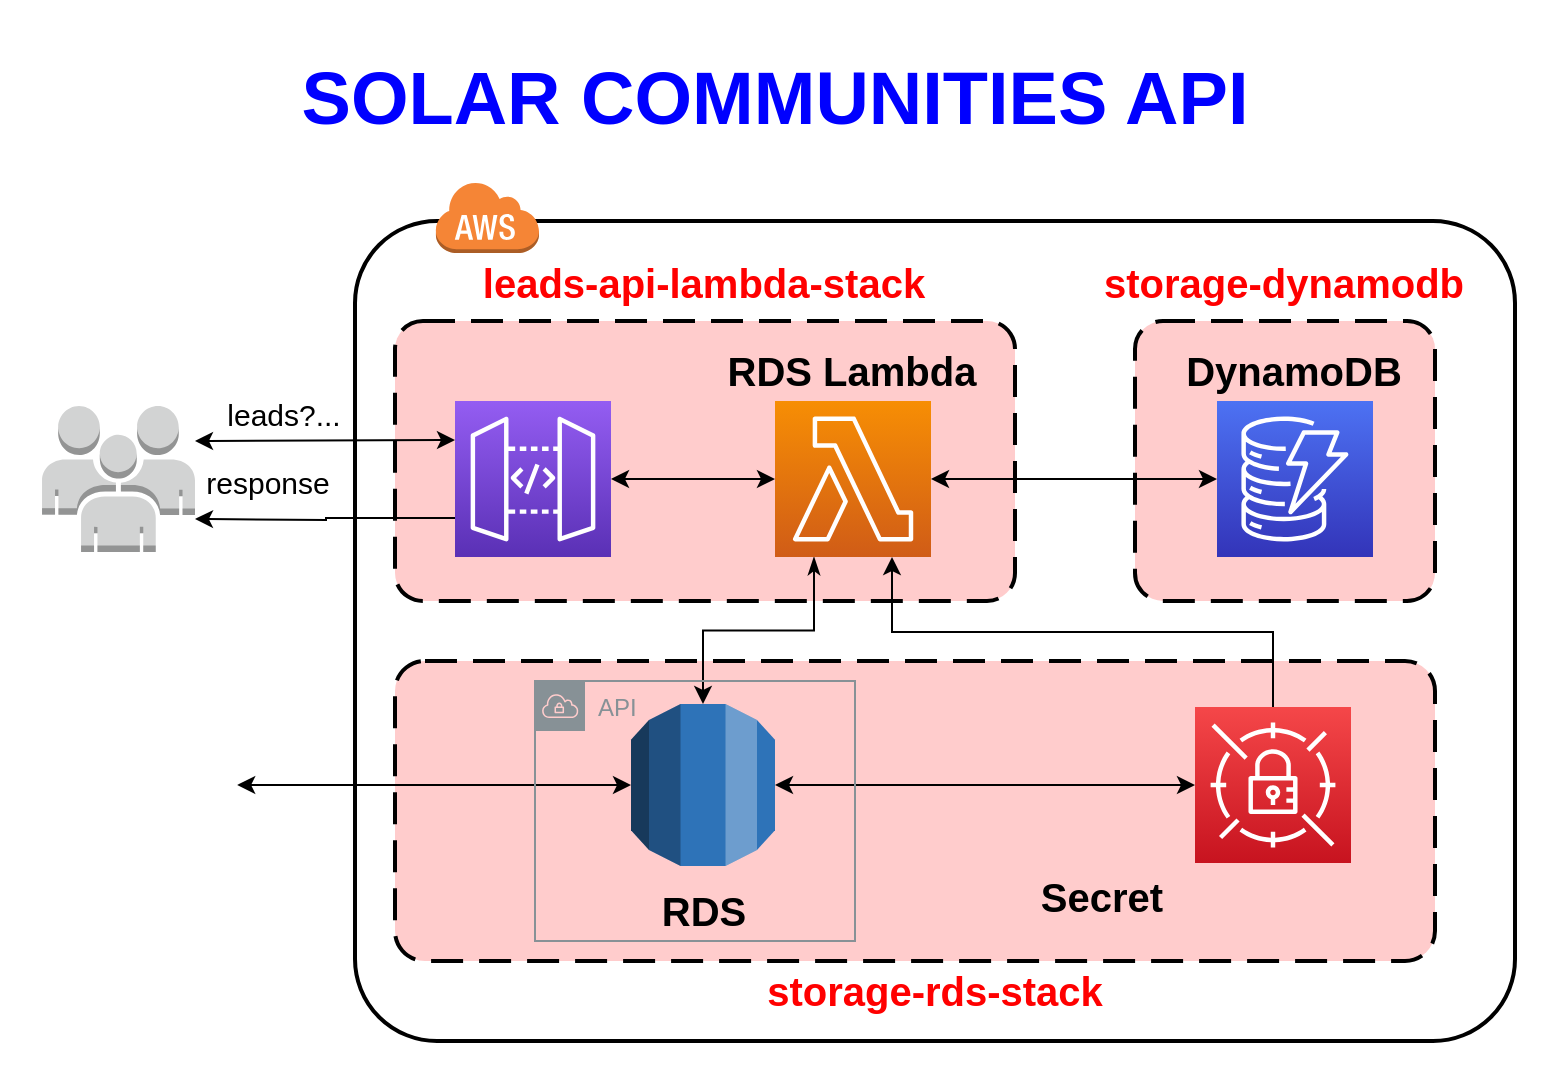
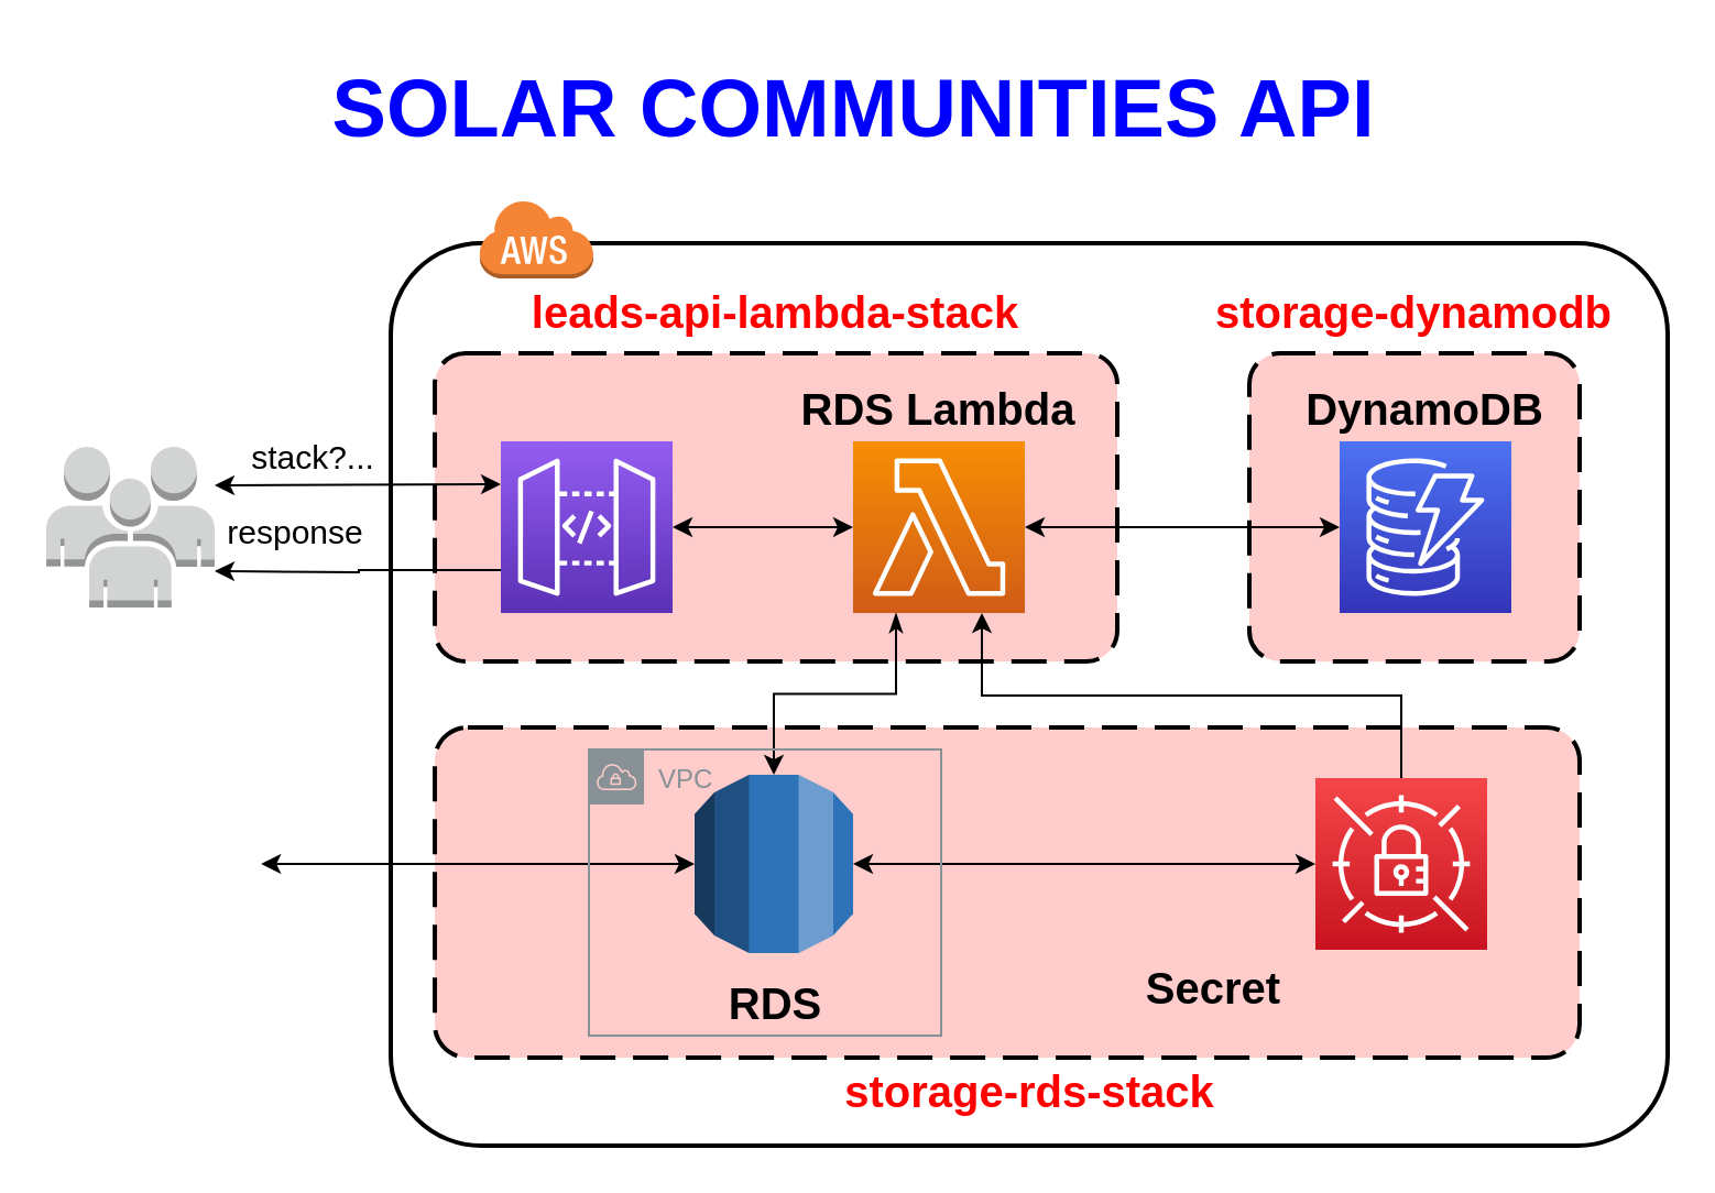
  <mxCell id="0" />
  <mxCell id="1" parent="0" />
  <mxCell id="2" value="" style="rounded=1;arcSize=10;dashed=0;fillColor=none;gradientColor=none;strokeWidth=2;fontSize=20;" parent="1" vertex="1"><mxGeometry x="177" y="110" width="580" height="410" as="geometry" /></mxCell>
  <mxCell id="3" value="" style="rounded=1;arcSize=10;dashed=1;strokeColor=#000000;fillColor=#FFCCCC;dashPattern=8 4;strokeWidth=2;fontSize=20;" vertex="1" parent="1"><mxGeometry x="197" y="330" width="520" height="150" as="geometry" /></mxCell>
  <mxCell id="4" value="" style="rounded=1;arcSize=10;dashed=1;strokeColor=#000000;fillColor=#FFCCCC;dashPattern=8 4;strokeWidth=2;fontSize=20;" parent="1" vertex="1"><mxGeometry x="567" y="160" width="150" height="140" as="geometry" /></mxCell>
  <mxCell id="5" value="" style="rounded=1;arcSize=10;dashed=1;strokeColor=#000000;fillColor=#FFCCCC;dashPattern=8 4;strokeWidth=2;fontSize=20;" parent="1" vertex="1"><mxGeometry x="197" y="160" width="310" height="140" as="geometry" /></mxCell>
  <mxCell id="6" style="edgeStyle=orthogonalEdgeStyle;rounded=0;orthogonalLoop=1;jettySize=auto;html=1;exitX=1;exitY=0.5;exitDx=0;exitDy=0;exitPerimeter=0;entryX=0;entryY=0.5;entryDx=0;entryDy=0;entryPerimeter=0;fontSize=20;fontColor=#FF0000;startArrow=classic;startFill=1;" parent="1" source="8" target="12" edge="1"><mxGeometry relative="1" as="geometry" /></mxCell>
  <mxCell id="7" style="edgeStyle=orthogonalEdgeStyle;rounded=0;orthogonalLoop=1;jettySize=auto;html=1;exitX=0;exitY=0.75;exitDx=0;exitDy=0;exitPerimeter=0;fontSize=20;fontColor=#FF0000;startArrow=none;startFill=0;endArrow=classic;endFill=1;" parent="1" source="8" edge="1"><mxGeometry relative="1" as="geometry"><mxPoint x="97" y="259" as="targetPoint" /></mxGeometry></mxCell>
  <mxCell id="8" value="" style="sketch=0;points=[[0,0,0],[0.25,0,0],[0.5,0,0],[0.75,0,0],[1,0,0],[0,1,0],[0.25,1,0],[0.5,1,0],[0.75,1,0],[1,1,0],[0,0.25,0],[0,0.5,0],[0,0.75,0],[1,0.25,0],[1,0.5,0],[1,0.75,0]];outlineConnect=0;fontColor=#232F3E;gradientColor=#945DF2;gradientDirection=north;fillColor=#5A30B5;strokeColor=#ffffff;dashed=0;verticalLabelPosition=bottom;verticalAlign=top;align=center;html=1;fontSize=12;fontStyle=0;aspect=fixed;shape=mxgraph.aws4.resourceIcon;resIcon=mxgraph.aws4.api_gateway;" parent="1" vertex="1"><mxGeometry x="227" y="200" width="78" height="78" as="geometry" /></mxCell>
  <mxCell id="9" style="edgeStyle=orthogonalEdgeStyle;rounded=0;orthogonalLoop=1;jettySize=auto;html=1;entryX=0;entryY=0.5;entryDx=0;entryDy=0;entryPerimeter=0;fontSize=20;fontColor=#FF0000;startArrow=classic;startFill=1;" parent="1" source="12" target="13" edge="1"><mxGeometry relative="1" as="geometry" /></mxCell>
  <mxCell id="10" style="edgeStyle=orthogonalEdgeStyle;rounded=0;orthogonalLoop=1;jettySize=auto;html=1;exitX=0.25;exitY=1;exitDx=0;exitDy=0;exitPerimeter=0;entryX=0.5;entryY=0;entryDx=0;entryDy=0;entryPerimeter=0;startArrow=classicThin;startFill=1;endArrow=classic;endFill=1;" edge="1" parent="1" source="12" target="25"><mxGeometry relative="1" as="geometry" /></mxCell>
  <mxCell id="11" style="edgeStyle=orthogonalEdgeStyle;rounded=0;orthogonalLoop=1;jettySize=auto;html=1;exitX=0.75;exitY=1;exitDx=0;exitDy=0;exitPerimeter=0;entryX=0.5;entryY=0;entryDx=0;entryDy=0;entryPerimeter=0;startArrow=classic;startFill=1;endArrow=none;endFill=0;" edge="1" parent="1" source="12" target="27"><mxGeometry relative="1" as="geometry" /></mxCell>
  <mxCell id="12" value="" style="sketch=0;points=[[0,0,0],[0.25,0,0],[0.5,0,0],[0.75,0,0],[1,0,0],[0,1,0],[0.25,1,0],[0.5,1,0],[0.75,1,0],[1,1,0],[0,0.25,0],[0,0.5,0],[0,0.75,0],[1,0.25,0],[1,0.5,0],[1,0.75,0]];outlineConnect=0;fontColor=#232F3E;gradientColor=#F78E04;gradientDirection=north;fillColor=#D05C17;strokeColor=#ffffff;dashed=0;verticalLabelPosition=bottom;verticalAlign=top;align=center;html=1;fontSize=12;fontStyle=0;aspect=fixed;shape=mxgraph.aws4.resourceIcon;resIcon=mxgraph.aws4.lambda;" parent="1" vertex="1"><mxGeometry x="387" y="200" width="78" height="78" as="geometry" /></mxCell>
  <mxCell id="13" value="" style="sketch=0;points=[[0,0,0],[0.25,0,0],[0.5,0,0],[0.75,0,0],[1,0,0],[0,1,0],[0.25,1,0],[0.5,1,0],[0.75,1,0],[1,1,0],[0,0.25,0],[0,0.5,0],[0,0.75,0],[1,0.25,0],[1,0.5,0],[1,0.75,0]];outlineConnect=0;fontColor=#232F3E;gradientColor=#4D72F3;gradientDirection=north;fillColor=#3334B9;strokeColor=#ffffff;dashed=0;verticalLabelPosition=bottom;verticalAlign=top;align=center;html=1;fontSize=12;fontStyle=0;aspect=fixed;shape=mxgraph.aws4.resourceIcon;resIcon=mxgraph.aws4.dynamodb;" parent="1" vertex="1"><mxGeometry x="608" y="200" width="78" height="78" as="geometry" /></mxCell>
  <mxCell id="14" value="RDS Lambda" style="text;html=1;strokeColor=none;fillColor=none;align=center;verticalAlign=middle;whiteSpace=wrap;rounded=0;fontSize=20;fontStyle=1" parent="1" vertex="1"><mxGeometry x="356" y="170" width="140" height="30" as="geometry" /></mxCell>
  <mxCell id="15" value="DynamoDB" style="text;html=1;strokeColor=none;fillColor=none;align=center;verticalAlign=middle;whiteSpace=wrap;rounded=0;fontSize=20;fontStyle=1" parent="1" vertex="1"><mxGeometry x="577" y="170" width="140" height="30" as="geometry" /></mxCell>
  <mxCell id="16" value="" style="dashed=0;html=1;shape=mxgraph.aws3.cloud;fillColor=#F58536;gradientColor=none;dashed=0;fontSize=20;" parent="1" vertex="1"><mxGeometry x="217" y="90" width="52" height="36" as="geometry" /></mxCell>
  <mxCell id="17" value="leads-api-lambda-stack" style="text;html=1;strokeColor=none;fillColor=none;align=center;verticalAlign=middle;whiteSpace=wrap;rounded=0;fontSize=20;fontStyle=1;fontColor=#FF0000;" parent="1" vertex="1"><mxGeometry x="204" y="126" width="296" height="30" as="geometry" /></mxCell>
  <mxCell id="18" value="" style="endArrow=classic;html=1;rounded=0;fontSize=20;fontColor=#FF0000;entryX=0;entryY=0.25;entryDx=0;entryDy=0;entryPerimeter=0;startArrow=classic;startFill=1;" parent="1" target="8" edge="1"><mxGeometry width="50" height="50" relative="1" as="geometry"><mxPoint x="97" y="220" as="sourcePoint" /><mxPoint x="97" y="200" as="targetPoint" /></mxGeometry></mxCell>
  <mxCell id="19" value="" style="outlineConnect=0;dashed=0;verticalLabelPosition=bottom;verticalAlign=top;align=center;html=1;shape=mxgraph.aws3.users;fillColor=#D2D3D3;gradientColor=none;fontSize=20;fontColor=#FF0000;strokeColor=#000000;" parent="1" vertex="1"><mxGeometry x="20.52" y="202.5" width="76.48" height="73" as="geometry" /></mxCell>
- <mxCell id="20" value="&lt;font style=&quot;font-size: 15px;&quot; color=&quot;#000000&quot;&gt;leads?...&lt;/font&gt;" style="text;html=1;strokeColor=none;fillColor=none;align=center;verticalAlign=middle;whiteSpace=wrap;rounded=0;fontSize=20;fontColor=#FF0000;" parent="1" vertex="1"><mxGeometry x="97" y="190" width="90" height="30" as="geometry" /></mxCell>
+ <mxCell id="20" value="&lt;font style=&quot;font-size: 15px;&quot; color=&quot;#000000&quot;&gt;stack?...&lt;/font&gt;" style="text;html=1;strokeColor=none;fillColor=none;align=center;verticalAlign=middle;whiteSpace=wrap;rounded=0;fontSize=20;fontColor=#FF0000;" parent="1" vertex="1"><mxGeometry x="97" y="190" width="90" height="30" as="geometry" /></mxCell>
  <mxCell id="21" value="&lt;font style=&quot;font-size: 15px;&quot; color=&quot;#000000&quot;&gt;response&lt;/font&gt;" style="text;html=1;strokeColor=none;fillColor=none;align=center;verticalAlign=middle;whiteSpace=wrap;rounded=0;fontSize=20;fontColor=#FF0000;" parent="1" vertex="1"><mxGeometry x="87" y="224" width="93.52" height="30" as="geometry" /></mxCell>
  <mxCell id="22" value="storage-dynamodb" style="text;html=1;strokeColor=none;fillColor=none;align=center;verticalAlign=middle;whiteSpace=wrap;rounded=0;fontSize=20;fontStyle=1;fontColor=#FF0000;" parent="1" vertex="1"><mxGeometry x="542" y="126" width="200" height="30" as="geometry" /></mxCell>
  <mxCell id="23" value="&lt;b&gt;SOLAR COMMUNITIES API&lt;/b&gt;" style="text;html=1;align=center;verticalAlign=middle;resizable=0;points=[];autosize=1;strokeColor=none;fillColor=none;fontSize=37;fontColor=#0000FF;" parent="1" vertex="1"><mxGeometry x="137" y="20" width="500" height="60" as="geometry" /></mxCell>
  <mxCell id="24" value="Secret" style="text;html=1;strokeColor=none;fillColor=none;align=center;verticalAlign=middle;whiteSpace=wrap;rounded=0;fontSize=20;fontStyle=1" vertex="1" parent="1"><mxGeometry x="516" y="432.5" width="70" height="30" as="geometry" /></mxCell>
  <mxCell id="25" value="" style="outlineConnect=0;dashed=0;verticalLabelPosition=bottom;verticalAlign=top;align=center;html=1;shape=mxgraph.aws3.rds;fillColor=#2E73B8;gradientColor=none;" vertex="1" parent="1"><mxGeometry x="315" y="351.5" width="72" height="81" as="geometry" /></mxCell>
  <mxCell id="26" style="edgeStyle=orthogonalEdgeStyle;rounded=0;orthogonalLoop=1;jettySize=auto;html=1;exitX=0;exitY=0.5;exitDx=0;exitDy=0;exitPerimeter=0;startArrow=classic;startFill=1;endArrow=classic;endFill=1;" edge="1" parent="1" source="27" target="25"><mxGeometry relative="1" as="geometry" /></mxCell>
  <mxCell id="27" value="" style="sketch=0;points=[[0,0,0],[0.25,0,0],[0.5,0,0],[0.75,0,0],[1,0,0],[0,1,0],[0.25,1,0],[0.5,1,0],[0.75,1,0],[1,1,0],[0,0.25,0],[0,0.5,0],[0,0.75,0],[1,0.25,0],[1,0.5,0],[1,0.75,0]];outlineConnect=0;fontColor=#232F3E;gradientColor=#F54749;gradientDirection=north;fillColor=#C7131F;strokeColor=#ffffff;dashed=0;verticalLabelPosition=bottom;verticalAlign=top;align=center;html=1;fontSize=12;fontStyle=0;aspect=fixed;shape=mxgraph.aws4.resourceIcon;resIcon=mxgraph.aws4.secrets_manager;" vertex="1" parent="1"><mxGeometry x="597" y="353" width="78" height="78" as="geometry" /></mxCell>
  <mxCell id="28" value="RDS" style="text;html=1;strokeColor=none;fillColor=none;align=center;verticalAlign=middle;whiteSpace=wrap;rounded=0;fontSize=20;fontStyle=1" vertex="1" parent="1"><mxGeometry x="317" y="440" width="70" height="30" as="geometry" /></mxCell>
  <mxCell id="29" value="storage-rds-stack" style="text;html=1;strokeColor=none;fillColor=none;align=center;verticalAlign=middle;whiteSpace=wrap;rounded=0;fontSize=20;fontStyle=1;fontColor=#FF0000;" vertex="1" parent="1"><mxGeometry x="374.5" y="480" width="185" height="30" as="geometry" /></mxCell>
  <mxCell id="30" style="edgeStyle=orthogonalEdgeStyle;rounded=0;orthogonalLoop=1;jettySize=auto;html=1;entryX=0;entryY=0.5;entryDx=0;entryDy=0;entryPerimeter=0;startArrow=classic;startFill=1;endArrow=classic;endFill=1;" edge="1" parent="1" source="31" target="25"><mxGeometry relative="1" as="geometry" /></mxCell>
  <mxCell id="31" value="" style="shape=image;verticalLabelPosition=bottom;labelBackgroundColor=default;verticalAlign=top;aspect=fixed;imageAspect=0;image=https://hotsechu.files.wordpress.com/2021/03/mysqlworkbench_2.png;" vertex="1" parent="1"><mxGeometry x="27" y="347" width="91.09" height="90" as="geometry" /></mxCell>
- <mxCell id="32" value="API" style="sketch=0;outlineConnect=0;gradientColor=none;html=1;whiteSpace=wrap;fontSize=12;fontStyle=0;shape=mxgraph.aws4.group;grIcon=mxgraph.aws4.group_vpc;strokeColor=#879196;fillColor=none;verticalAlign=top;align=left;spacingLeft=30;fontColor=#879196;dashed=0;" vertex="1" parent="1"><mxGeometry x="267" y="340" width="160" height="130" as="geometry" /></mxCell>
+ <mxCell id="32" value="VPC" style="sketch=0;outlineConnect=0;gradientColor=none;html=1;whiteSpace=wrap;fontSize=12;fontStyle=0;shape=mxgraph.aws4.group;grIcon=mxgraph.aws4.group_vpc;strokeColor=#879196;fillColor=none;verticalAlign=top;align=left;spacingLeft=30;fontColor=#879196;dashed=0;" vertex="1" parent="1"><mxGeometry x="267" y="340" width="160" height="130" as="geometry" /></mxCell>
